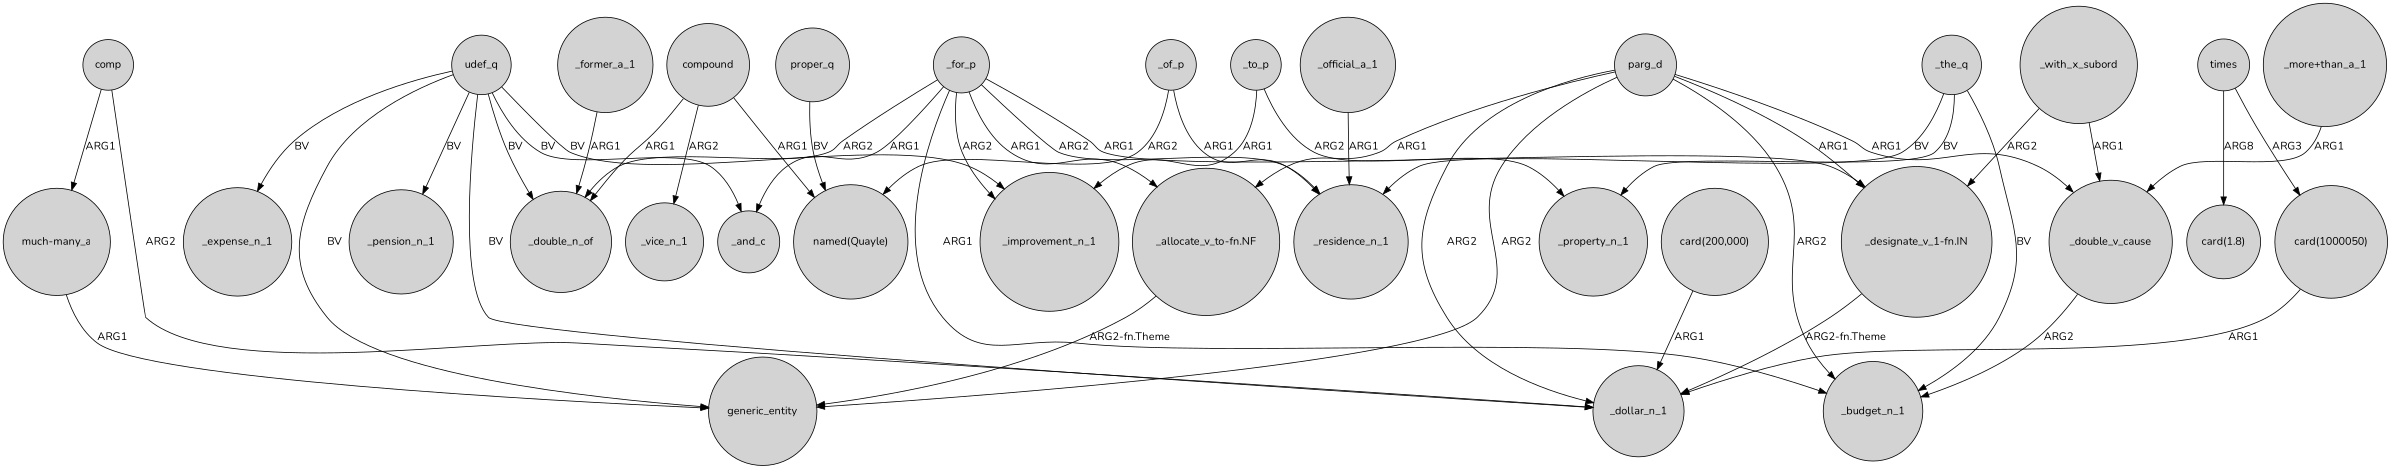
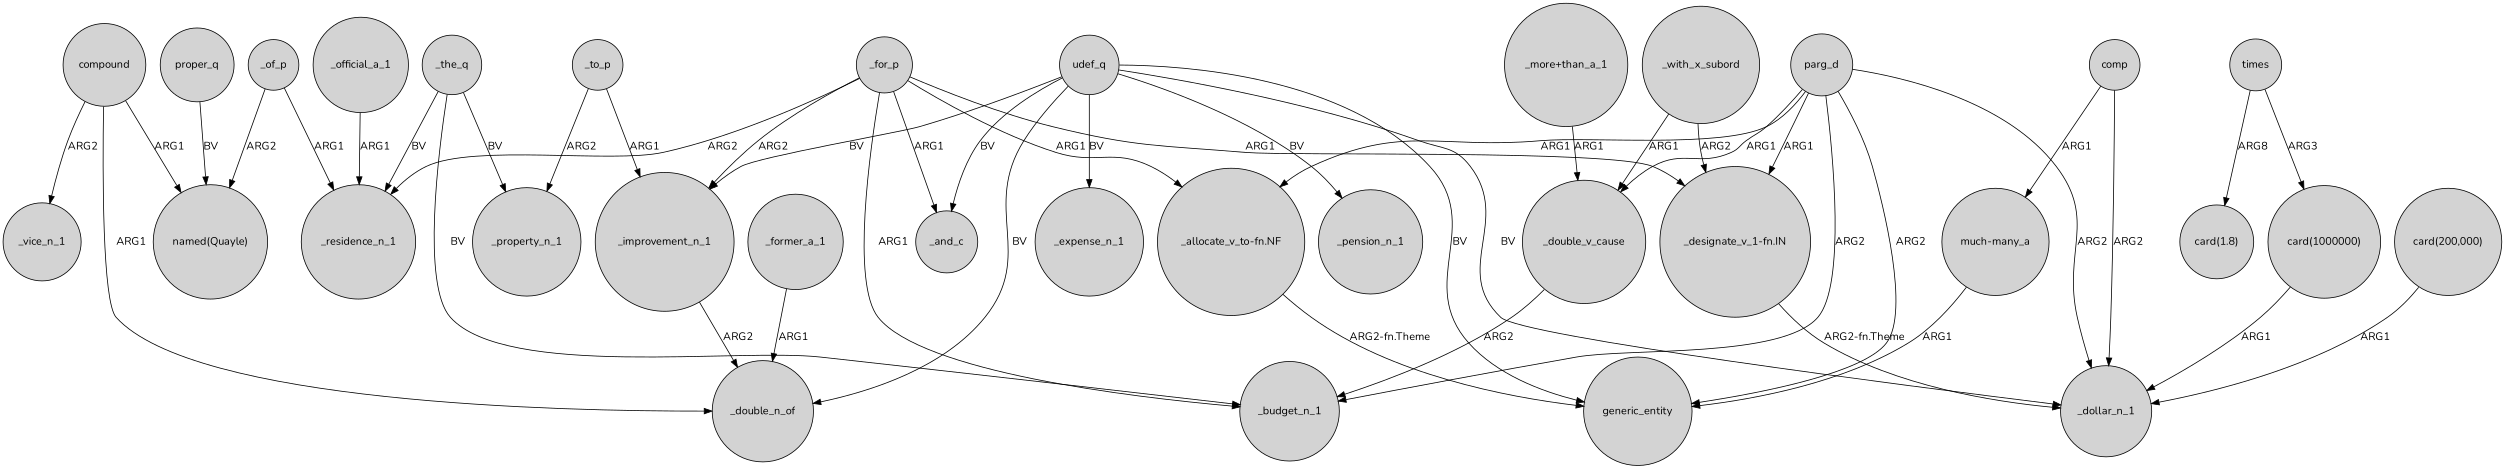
  digraph {
    fontname=Nunito
    node [fontname=Nunito shape=circle style=filled]
    edge [fontname=Nunito]
    udef_q
    _expense_n_1
    _dollar_n_1
    n4 [label=_double_n_of]
    generic_entity
    _improvement_n_1
    _pension_n_1
    _and_c
-   "card(1000000)" [label="card(1000050)"]
+   "card(1000000)"
    compound
    _vice_n_1
    "named(Quayle)"
    _former_a_1
    proper_q
    "_allocate_v_to-fn.NF"
    _the_q
    _budget_n_1
    _residence_n_1
    _property_n_1
    "much-many_a"
    _of_p
    _for_p
    "_designate_v_1-fn.IN"
    parg_d
    _double_v_cause
    _to_p
    _with_x_subord
    _official_a_1
    comp
    times
    "card(1.8)"
    "_more+than_a_1"
    "card(200,000)"
    udef_q -> _expense_n_1 [label=BV]
    udef_q -> _dollar_n_1 [label=BV]
    udef_q -> n4 [label=BV]
    udef_q -> generic_entity [label=BV]
    udef_q -> _improvement_n_1 [label=BV]
    udef_q -> _pension_n_1 [label=BV]
    udef_q -> _and_c [label=BV]
    "card(1000000)" -> _dollar_n_1 [label=ARG1]
    compound -> n4 [label=ARG1]
    compound -> _vice_n_1 [label=ARG2]
    compound -> "named(Quayle)" [label=ARG1]
    _former_a_1 -> n4 [label=ARG1]
    proper_q -> "named(Quayle)" [label=BV]
    "_allocate_v_to-fn.NF" -> generic_entity [label="ARG2-fn.Theme"]
    _the_q -> _budget_n_1 [label=BV]
    _the_q -> _residence_n_1 [label=BV]
    _the_q -> _property_n_1 [label=BV]
    "much-many_a" -> generic_entity [label=ARG1]
    _of_p -> "named(Quayle)" [label=ARG2]
    _of_p -> _residence_n_1 [label=ARG1]
-   _for_p -> n4 [label=ARG2]
+   _improvement_n_1 -> n4 [label=ARG2]
    _for_p -> _improvement_n_1 [label=ARG2]
    _for_p -> _and_c [label=ARG1]
    _for_p -> "_allocate_v_to-fn.NF" [label=ARG1]
    _for_p -> _budget_n_1 [label=ARG1]
    _for_p -> _residence_n_1 [label=ARG2]
    _for_p -> "_designate_v_1-fn.IN" [label=ARG1]
    "_designate_v_1-fn.IN" -> _dollar_n_1 [label="ARG2-fn.Theme"]
    parg_d -> _dollar_n_1 [label=ARG2]
    parg_d -> generic_entity [label=ARG2]
    parg_d -> "_allocate_v_to-fn.NF" [label=ARG1]
    parg_d -> _budget_n_1 [label=ARG2]
    parg_d -> "_designate_v_1-fn.IN" [label=ARG1]
    parg_d -> _double_v_cause [label=ARG1]
    _double_v_cause -> _budget_n_1 [label=ARG2]
    _to_p -> _improvement_n_1 [label=ARG1]
    _to_p -> _property_n_1 [label=ARG2]
    _with_x_subord -> "_designate_v_1-fn.IN" [label=ARG2]
    _with_x_subord -> _double_v_cause [label=ARG1]
    _official_a_1 -> _residence_n_1 [label=ARG1]
    comp -> _dollar_n_1 [label=ARG2]
    comp -> "much-many_a" [label=ARG1]
    times -> "card(1000000)" [label=ARG3]
    times -> "card(1.8)" [label=ARG8]
    "_more+than_a_1" -> _double_v_cause [label=ARG1]
    "card(200,000)" -> _dollar_n_1 [label=ARG1]
  }
